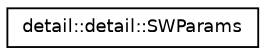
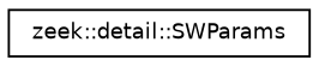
  digraph {
    rankdir=LR
-   n1 [color=black fillcolor=white fontname=Helvetica fontsize=10 height=0.2 label="detail::detail::SWParams" shape=record style=filled width=0.4]
+   n1 [color=black fillcolor=white fontname=Helvetica fontsize=10 height=0.2 label="zeek::detail::SWParams" shape=record style=filled width=0.4]
  }
